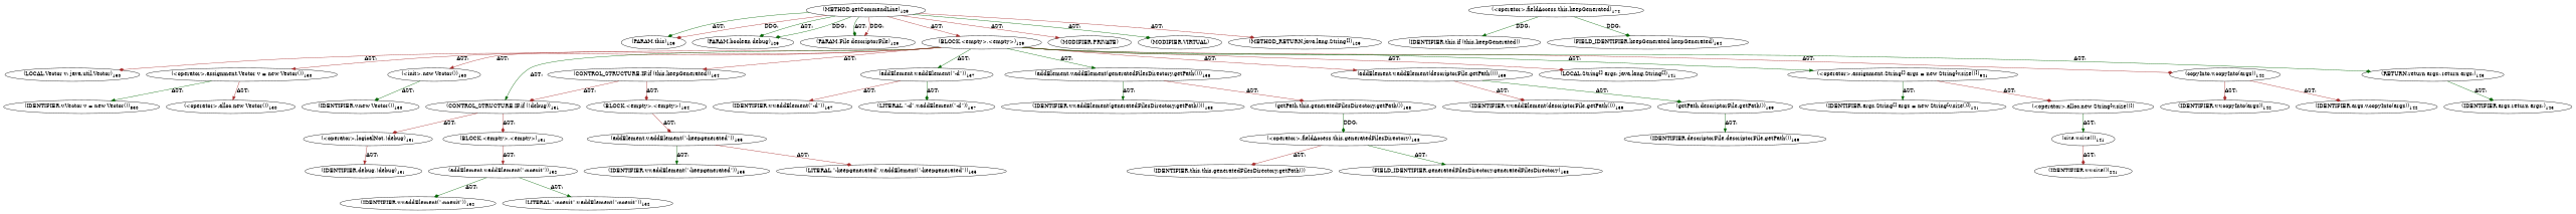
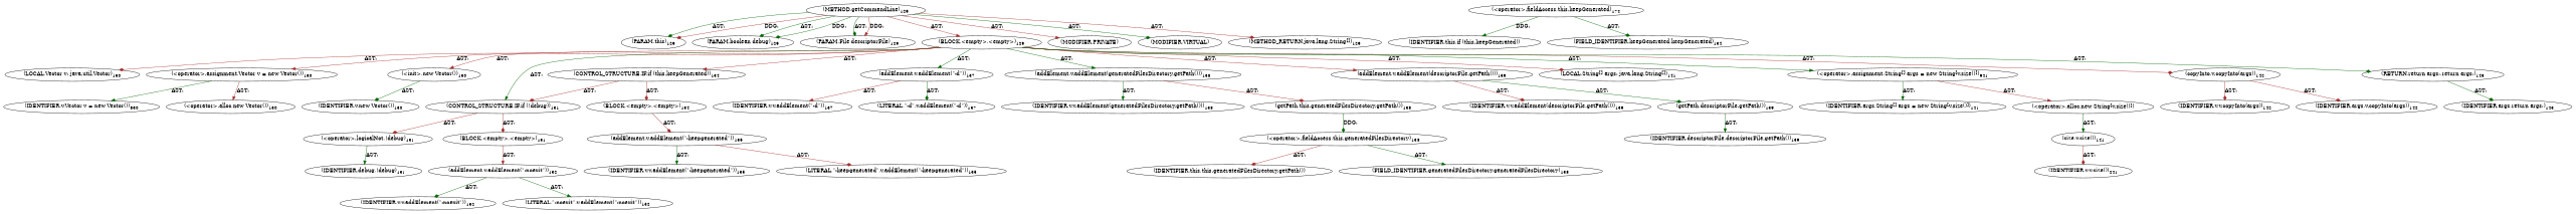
  digraph {
    edge [arrowhead=diamond color=brown]
    n1 [label=<(METHOD,getCommandLine)<SUB>129</SUB>>]
    n2 [label=<(PARAM,this)<SUB>129</SUB>>]
    n3 [label=<(PARAM,boolean debug)<SUB>129</SUB>>]
    n4 [label=<(PARAM,File descriptorFile)<SUB>129</SUB>>]
    n5 [label=<(BLOCK,&lt;empty&gt;,&lt;empty&gt;)<SUB>129</SUB>>]
    n6 [label=<(MODIFIER,PRIVATE)>]
    n7 [label=<(MODIFIER,VIRTUAL)>]
    n8 [label=<(METHOD_RETURN,java.lang.String[])<SUB>129</SUB>>]
    n9 [label=<(LOCAL,Vector v: java.util.Vector)<SUB>130</SUB>>]
    n10 [label=<(&lt;operator&gt;.assignment,Vector v = new Vector())<SUB>130</SUB>>]
    n11 [label=<(&lt;init&gt;,new Vector())<SUB>130</SUB>>]
    n12 [label=<(CONTROL_STRUCTURE,IF,if (!debug))<SUB>131</SUB>>]
    n13 [label=<(CONTROL_STRUCTURE,IF,if (this.keepGenerated))<SUB>134</SUB>>]
    n14 [label=<(addElement,v.addElement(&quot;-d&quot;))<SUB>137</SUB>>]
    n15 [label=<(addElement,v.addElement(generatedFilesDirectory.getPath()))<SUB>138</SUB>>]
    n16 [label=<(addElement,v.addElement(descriptorFile.getPath()))<SUB>139</SUB>>]
    n17 [label=<(LOCAL,String[] args: java.lang.String[])<SUB>141</SUB>>]
    n18 [label=<(&lt;operator&gt;.assignment,String[] args = new String[v.size()])<SUB>941</SUB>>]
    n19 [label=<(copyInto,v.copyInto(args))<SUB>142</SUB>>]
    n20 [label=<(RETURN,return args;,return args;)<SUB>143</SUB>>]
    n21 [label=<(IDENTIFIER,v,Vector v = new Vector())<SUB>830</SUB>>]
    n22 [label=<(&lt;operator&gt;.alloc,new Vector())<SUB>130</SUB>>]
    n23 [label=<(IDENTIFIER,v,new Vector())<SUB>130</SUB>>]
    n24 [label=<(&lt;operator&gt;.logicalNot,!debug)<SUB>131</SUB>>]
    n25 [label=<(BLOCK,&lt;empty&gt;,&lt;empty&gt;)<SUB>131</SUB>>]
    n26 [label=<(BLOCK,&lt;empty&gt;,&lt;empty&gt;)<SUB>134</SUB>>]
    n27 [label=<(IDENTIFIER,v,v.addElement(&quot;-d&quot;))<SUB>137</SUB>>]
    n28 [label=<(LITERAL,&quot;-d&quot;,v.addElement(&quot;-d&quot;))<SUB>137</SUB>>]
    n29 [label=<(IDENTIFIER,v,v.addElement(generatedFilesDirectory.getPath()))<SUB>138</SUB>>]
    n30 [label=<(getPath,this.generatedFilesDirectory.getPath())<SUB>138</SUB>>]
    n31 [label=<(IDENTIFIER,v,v.addElement(descriptorFile.getPath()))<SUB>139</SUB>>]
    n32 [label=<(getPath,descriptorFile.getPath())<SUB>139</SUB>>]
    n33 [label=<(IDENTIFIER,args,String[] args = new String[v.size()])<SUB>141</SUB>>]
    n34 [label=<(&lt;operator&gt;.alloc,new String[v.size()])>]
    n35 [label=<(IDENTIFIER,v,v.copyInto(args))<SUB>142</SUB>>]
    n36 [label=<(IDENTIFIER,args,v.copyInto(args))<SUB>142</SUB>>]
    n37 [label=<(IDENTIFIER,args,return args;)<SUB>143</SUB>>]
    n38 [label=<(IDENTIFIER,debug,!debug)<SUB>131</SUB>>]
    n39 [label=<(addElement,v.addElement(&quot;-noexit&quot;))<SUB>132</SUB>>]
    n40 [label=<(IDENTIFIER,v,v.addElement(&quot;-noexit&quot;))<SUB>132</SUB>>]
    n41 [label=<(LITERAL,&quot;-noexit&quot;,v.addElement(&quot;-noexit&quot;))<SUB>132</SUB>>]
    n42 [label=<(&lt;operator&gt;.fieldAccess,this.keepGenerated)<SUB>174</SUB>>]
    n43 [label=<(IDENTIFIER,this,if (this.keepGenerated))>]
    n44 [label=<(FIELD_IDENTIFIER,keepGenerated,keepGenerated)<SUB>134</SUB>>]
    n45 [label=<(addElement,v.addElement(&quot;-keepgenerated&quot;))<SUB>135</SUB>>]
    n46 [label=<(IDENTIFIER,v,v.addElement(&quot;-keepgenerated&quot;))<SUB>135</SUB>>]
    n47 [label=<(LITERAL,&quot;-keepgenerated&quot;,v.addElement(&quot;-keepgenerated&quot;))<SUB>135</SUB>>]
    n48 [label=<(&lt;operator&gt;.fieldAccess,this.generatedFilesDirectory)<SUB>138</SUB>>]
    n49 [label=<(IDENTIFIER,this,this.generatedFilesDirectory.getPath())>]
    n50 [label=<(FIELD_IDENTIFIER,generatedFilesDirectory,generatedFilesDirectory)<SUB>138</SUB>>]
    n51 [label=<(IDENTIFIER,descriptorFile,descriptorFile.getPath())<SUB>139</SUB>>]
    n52 [label=<(size,v.size())<SUB>141</SUB>>]
    n53 [label=<(IDENTIFIER,v,v.size())<SUB>241</SUB>>]
    n1 -> n2 [color=darkgreen label="AST: "]
    n1 -> n2 [label="DDG: "]
    n1 -> n3 [color=darkgreen label="AST: "]
    n1 -> n3 [color=darkgreen label="DDG: "]
    n1 -> n4 [color=darkgreen label="AST: "]
    n1 -> n4 [arrowhead=normal label="DDG: "]
    n1 -> n5 [arrowhead=normal label="AST: "]
    n1 -> n6 [arrowhead=normal label="AST: "]
    n1 -> n7 [color=darkgreen label="AST: "]
    n1 -> n8 [label="AST: "]
    n5 -> n9 [label="AST: "]
    n5 -> n10 [arrowhead=normal label="AST: "]
    n5 -> n11 [arrowhead=normal label="AST: "]
    n5 -> n12 [arrowhead=normal color=darkgreen label="AST: "]
    n5 -> n13 [arrowhead=normal label="AST: "]
    n5 -> n14 [arrowhead=normal color=darkgreen label="AST: "]
    n5 -> n15 [arrowhead=normal color=darkgreen label="AST: "]
    n5 -> n16 [arrowhead=normal label="AST: "]
    n5 -> n17 [label="AST: "]
    n5 -> n18 [arrowhead=normal color=darkgreen label="AST: "]
    n5 -> n19 [label="AST: "]
    n5 -> n20 [color=darkgreen label="AST: "]
    n10 -> n21 [arrowhead=normal color=darkgreen label="AST: "]
    n10 -> n22 [arrowhead=normal label="AST: "]
    n11 -> n23 [color=darkgreen label="AST: "]
    n12 -> n24 [label="AST: "]
    n12 -> n25 [label="AST: "]
    n13 -> n12 [label="AST: "]
    n13 -> n26 [label="AST: "]
    n14 -> n27 [arrowhead=normal label="AST: "]
    n14 -> n28 [color=darkgreen label="AST: "]
    n15 -> n29 [arrowhead=normal color=darkgreen label="AST: "]
    n15 -> n30 [label="AST: "]
    n16 -> n31 [label="AST: "]
    n16 -> n32 [color=darkgreen label="AST: "]
    n18 -> n33 [arrowhead=normal color=darkgreen label="AST: "]
-   n18 -> n34 [label="AST: "]
+   n18 -> n34 [arrowhead=normal label="AST: "]
    n19 -> n35 [label="AST: "]
    n19 -> n36 [label="AST: "]
    n20 -> n37 [color=darkgreen label="AST: "]
-   n24 -> n38 [arrowhead=normal label="AST: "]
+   n24 -> n38 [arrowhead=normal color=darkgreen label="AST: "]
    n25 -> n39 [arrowhead=normal label="AST: "]
    n26 -> n45 [label="AST: "]
    n30 -> n48 [color=darkgreen label="DDG: "]
    n32 -> n51 [arrowhead=normal color=darkgreen label="AST: "]
    n34 -> n52 [arrowhead=normal color=darkgreen label="AST: "]
    n39 -> n40 [color=darkgreen label="AST: "]
    n39 -> n41 [arrowhead=normal color=darkgreen label="AST: "]
    n42 -> n43 [arrowhead=normal color=darkgreen label="DDG: "]
-   n42 -> n44 [color=darkgreen label="DDG: "]
+   n42 -> n44 [color=darkgreen label="AST: "]
    n45 -> n46 [arrowhead=normal color=darkgreen label="AST: "]
    n45 -> n47 [label="AST: "]
    n48 -> n49 [label="AST: "]
    n48 -> n50 [arrowhead=normal color=darkgreen label="AST: "]
    n52 -> n53 [label="AST: "]
  }
